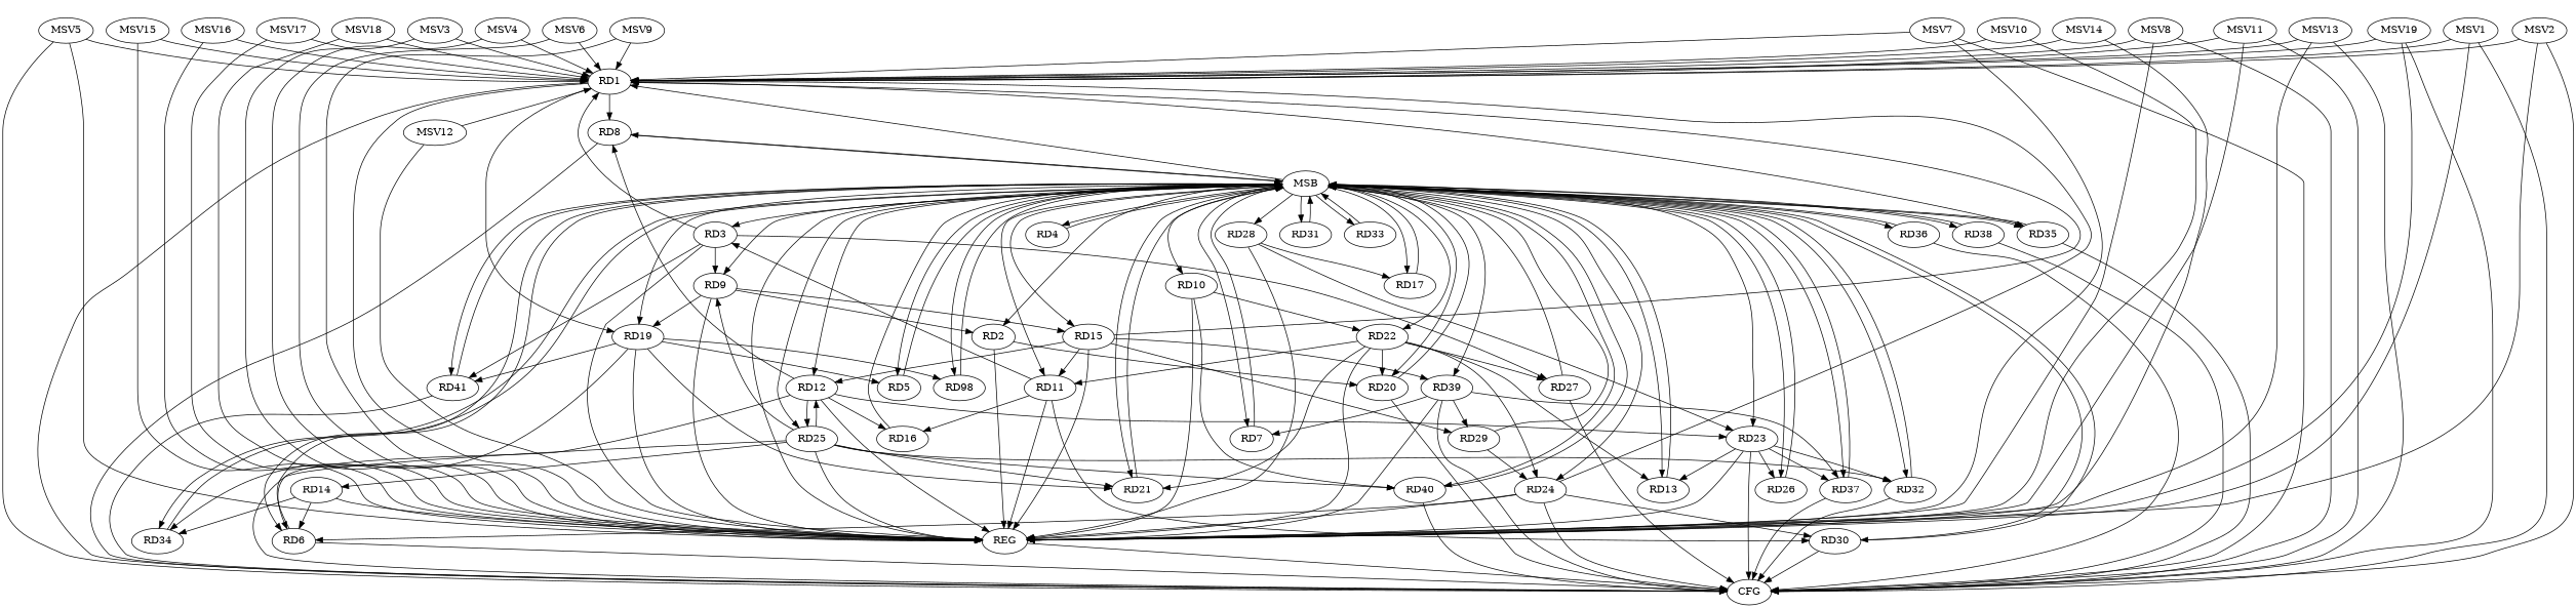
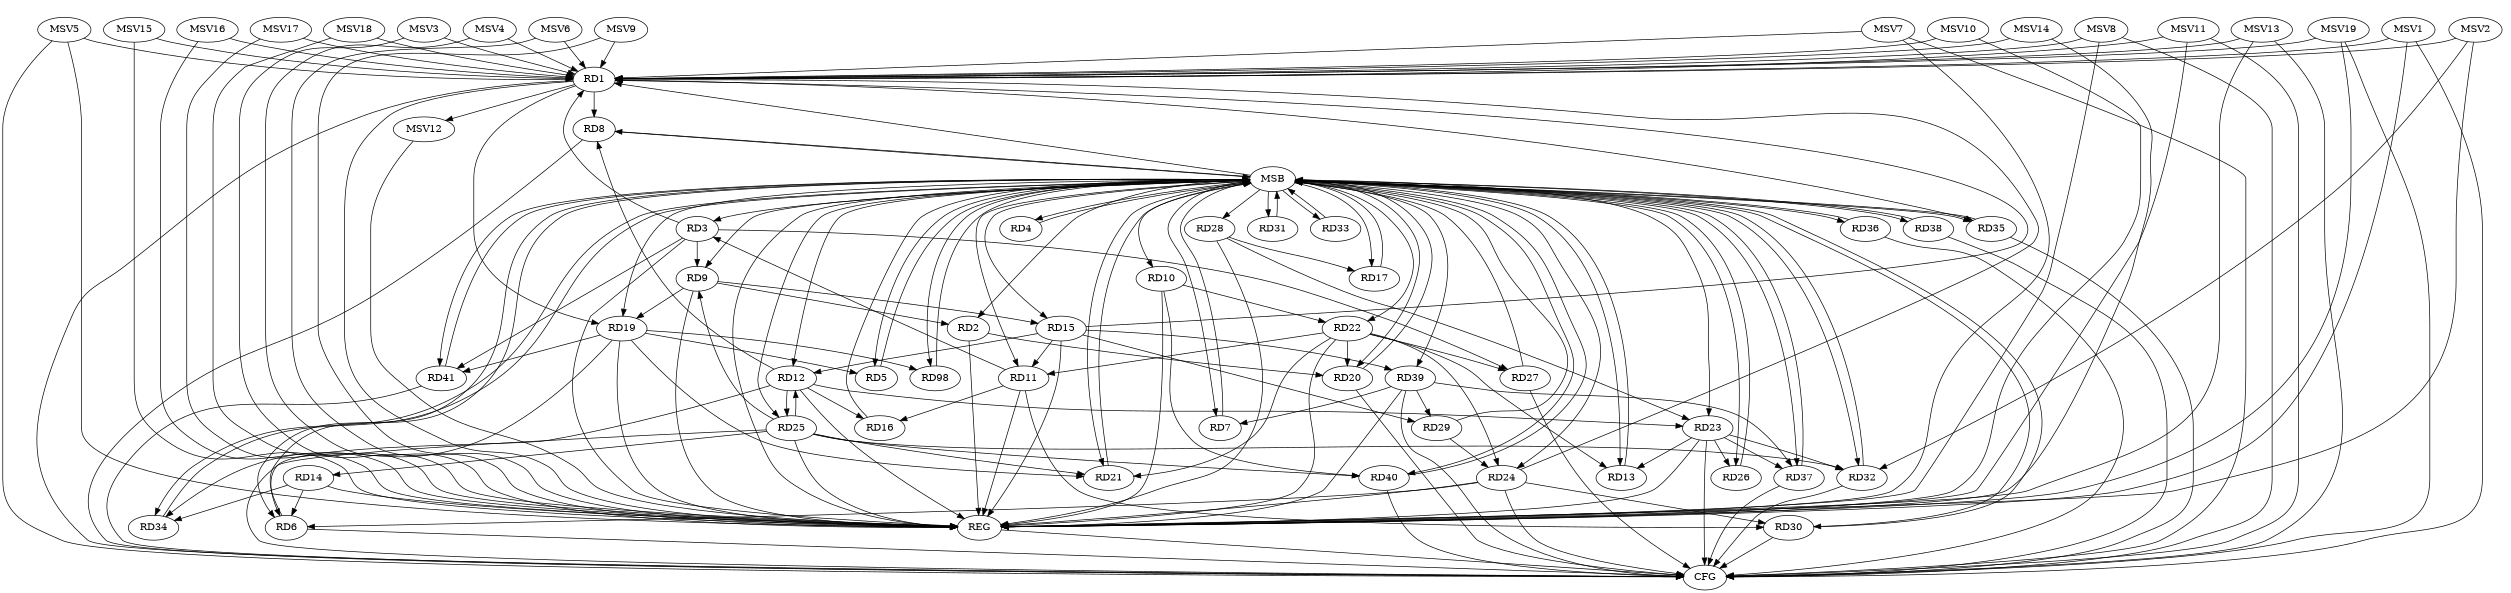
  strict digraph {
    fontname="DejaVu Serif"
    node [fontname="DejaVu Serif"]
    edge [fontname="DejaVu Serif"]
    n1 [label=RD1]
    n2 [label=RD8]
    n3 [label=RD19]
    n4 [label=RD35]
    n5 [label=REG]
    n6 [label=CFG]
    n7 [label=MSB]
    n8 [label=RD41]
    n9 [label=RD5]
    n10 [label=RD34]
    n11 [label=RD98]
    n12 [label=RD21]
    n13 [label=RD2]
    n14 [label=RD20]
    n15 [label=RD3]
    n16 [label=RD9]
    n17 [label=RD27]
    n18 [label=RD15]
    n19 [label=RD4]
    n20 [label=RD6]
    n21 [label=RD7]
    n22 [label=RD10]
    n23 [label=RD22]
    n24 [label=RD40]
    n25 [label=RD11]
    n26 [label=RD30]
    n27 [label=RD12]
    n28 [label=RD23]
    n29 [label=RD25]
    n30 [label=RD13]
    n31 [label=RD39]
    n32 [label=RD17]
    n33 [label=RD24]
    n34 [label=RD26]
    n35 [label=RD32]
    n36 [label=RD37]
    n37 [label=RD28]
    n38 [label=RD31]
    n39 [label=RD33]
    n40 [label=RD36]
    n41 [label=RD38]
    n42 [label=RD29]
    n43 [label=RD16]
    n44 [label=RD14]
    n45 [label=MSV1]
    n46 [label=MSV2]
    n47 [label=MSV3]
    n48 [label=MSV4]
    n49 [label=MSV5]
    n50 [label=MSV6]
    n51 [label=MSV7]
    n52 [label=MSV8]
    n53 [label=MSV9]
    n54 [label=MSV10]
    n55 [label=MSV11]
    n56 [label=MSV12]
    n57 [label=MSV13]
    n58 [label=MSV14]
    n59 [label=MSV15]
    n60 [label=MSV16]
    n61 [label=MSV17]
    n62 [label=MSV18]
    n63 [label=MSV19]
    n1 -> n2
    n1 -> n3
    n1 -> n4
    n1 -> n5
    n1 -> n6
    n2 -> n6
    n2 -> n7
    n3 -> n5
    n3 -> n8
    n3 -> n9
    n3 -> n10
    n3 -> n11
    n3 -> n12
    n4 -> n6
    n4 -> n7
    n5 -> n6
    n7 -> n1
    n7 -> n2
    n7 -> n3
    n7 -> n4
    n7 -> n5
    n7 -> n8
    n7 -> n9
    n7 -> n10
    n7 -> n11
    n7 -> n12
    n7 -> n13
    n7 -> n14
    n7 -> n15
    n7 -> n16
    n7 -> n18
    n7 -> n19
    n7 -> n20
    n7 -> n21
    n7 -> n22
    n7 -> n23
    n7 -> n24
    n7 -> n25
    n7 -> n26
    n7 -> n27
    n7 -> n28
    n7 -> n29
    n7 -> n30
    n7 -> n31
    n7 -> n32
    n7 -> n33
    n7 -> n34
    n7 -> n35
    n7 -> n36
    n7 -> n37
    n7 -> n38
    n7 -> n39
    n7 -> n40
    n7 -> n41
    n8 -> n6
    n8 -> n7
    n9 -> n7
    n10 -> n7
    n11 -> n7
    n12 -> n7
    n13 -> n5
    n13 -> n14
    n14 -> n6
    n14 -> n7
    n15 -> n1
    n15 -> n5
    n15 -> n8
    n15 -> n16
    n15 -> n17
    n16 -> n3
    n16 -> n5
    n16 -> n13
    n16 -> n18
    n17 -> n6
    n17 -> n7
    n18 -> n1
    n18 -> n5
    n18 -> n25
    n18 -> n27
    n18 -> n31
    n18 -> n42
    n19 -> n7
    n20 -> n6
    n20 -> n7
    n21 -> n7
    n22 -> n5
    n22 -> n23
    n22 -> n24
    n23 -> n5
    n23 -> n12
    n23 -> n14
    n23 -> n17
    n23 -> n25
    n23 -> n30
    n23 -> n33
    n24 -> n6
    n24 -> n7
    n25 -> n5
    n25 -> n15
    n25 -> n26
    n25 -> n43
    n26 -> n6
    n26 -> n7
    n27 -> n2
    n27 -> n5
    n27 -> n20
    n27 -> n28
    n27 -> n29
    n27 -> n43
    n28 -> n5
    n28 -> n6
    n28 -> n30
    n28 -> n34
    n28 -> n35
    n28 -> n36
    n29 -> n5
    n29 -> n6
    n29 -> n12
    n29 -> n16
    n29 -> n24
    n29 -> n27
    n29 -> n35
    n29 -> n44
    n30 -> n7
    n31 -> n5
    n31 -> n6
    n31 -> n21
    n31 -> n36
    n31 -> n42
    n32 -> n7
    n33 -> n1
    n33 -> n5
    n33 -> n6
    n33 -> n20
    n33 -> n26
    n34 -> n7
    n35 -> n6
    n35 -> n7
    n36 -> n6
    n36 -> n7
    n37 -> n5
    n37 -> n28
    n37 -> n32
    n38 -> n7
    n39 -> n7
    n40 -> n6
    n40 -> n7
    n41 -> n6
    n41 -> n7
    n42 -> n7
    n42 -> n33
    n43 -> n7
    n44 -> n5
    n44 -> n10
    n44 -> n20
    n45 -> n1
    n45 -> n5
    n45 -> n6
    n46 -> n1
    n46 -> n5
-   n46 -> n6
+   n46 -> n35
    n47 -> n1
    n47 -> n5
    n48 -> n1
    n48 -> n5
    n49 -> n1
    n49 -> n5
    n49 -> n6
    n50 -> n1
    n50 -> n5
    n51 -> n1
    n51 -> n5
    n51 -> n6
    n52 -> n1
    n52 -> n5
    n52 -> n6
    n53 -> n1
    n53 -> n5
    n54 -> n1
    n54 -> n5
    n55 -> n1
    n55 -> n5
    n55 -> n6
-   n56 -> n1
+   n1 -> n56
    n56 -> n5
    n57 -> n1
    n57 -> n5
    n57 -> n6
    n58 -> n1
    n58 -> n5
    n59 -> n1
    n59 -> n5
    n60 -> n1
    n60 -> n5
    n61 -> n1
    n61 -> n5
    n62 -> n1
    n62 -> n5
    n63 -> n1
    n63 -> n5
    n63 -> n6
  }
